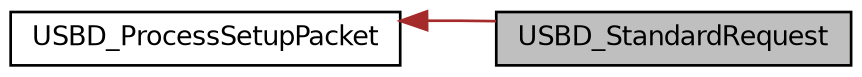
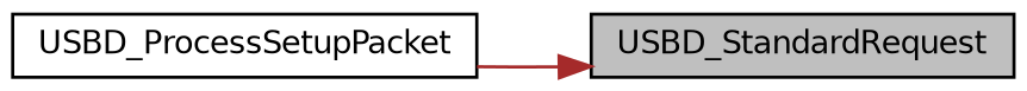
  digraph {
    rankdir=RL
    node [color=black fontname=Helvetica fontsize=10 shape=record style=filled]
    n1 [fillcolor=grey75 fontcolor=black height=0.2 label=USBD_StandardRequest width=0.4]
    n2 [fillcolor=white height=0.2 label=USBD_ProcessSetupPacket width=0.4]
-   n2 -> n1 [color=brown dir=back fontname=Helvetica fontsize=10 labelfontname=Helvetica labelfontsize=10 style=solid]
+   n1 -> n2 [color=brown dir=back fontname=Helvetica fontsize=10 labelfontname=Helvetica labelfontsize=10 style=solid]
  }
